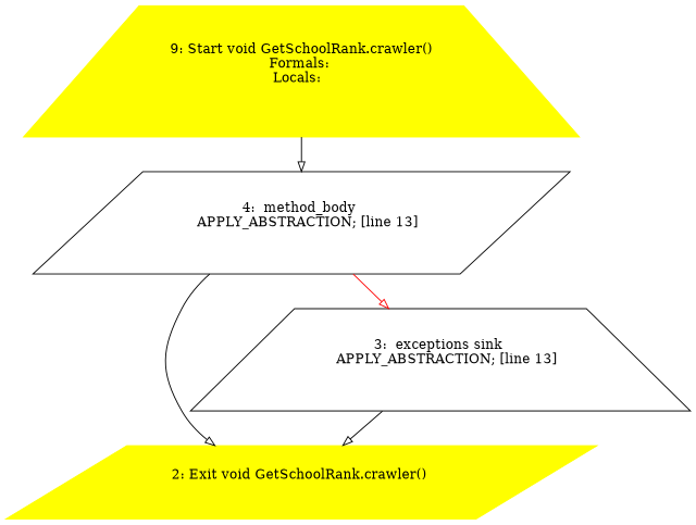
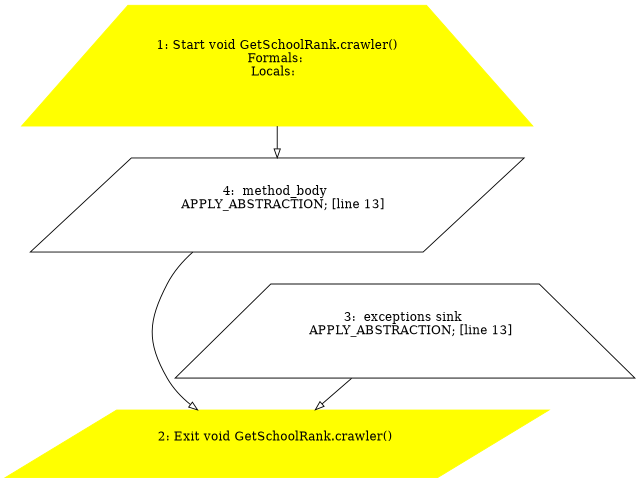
  digraph {
    node [shape=trapezium]
    edge [arrowhead=onormal]
-   n1 [color=yellow label="9: Start void GetSchoolRank.crawler()\nFormals: \nLocals:  \n  " style=filled]
+   n1 [color=yellow label="1: Start void GetSchoolRank.crawler()\nFormals: \nLocals:  \n  " style=filled]
    n2 [label="4:  method_body \n   APPLY_ABSTRACTION; [line 13]\n " shape=parallelogram]
    n3 [color=yellow label="2: Exit void GetSchoolRank.crawler() \n  " style=filled shape=parallelogram]
    n4 [label="3:  exceptions sink \n   APPLY_ABSTRACTION; [line 13]\n "]
    n1 -> n2
    n2 -> n3
-   n2 -> n4 [color=red]
    n4 -> n3
  }
